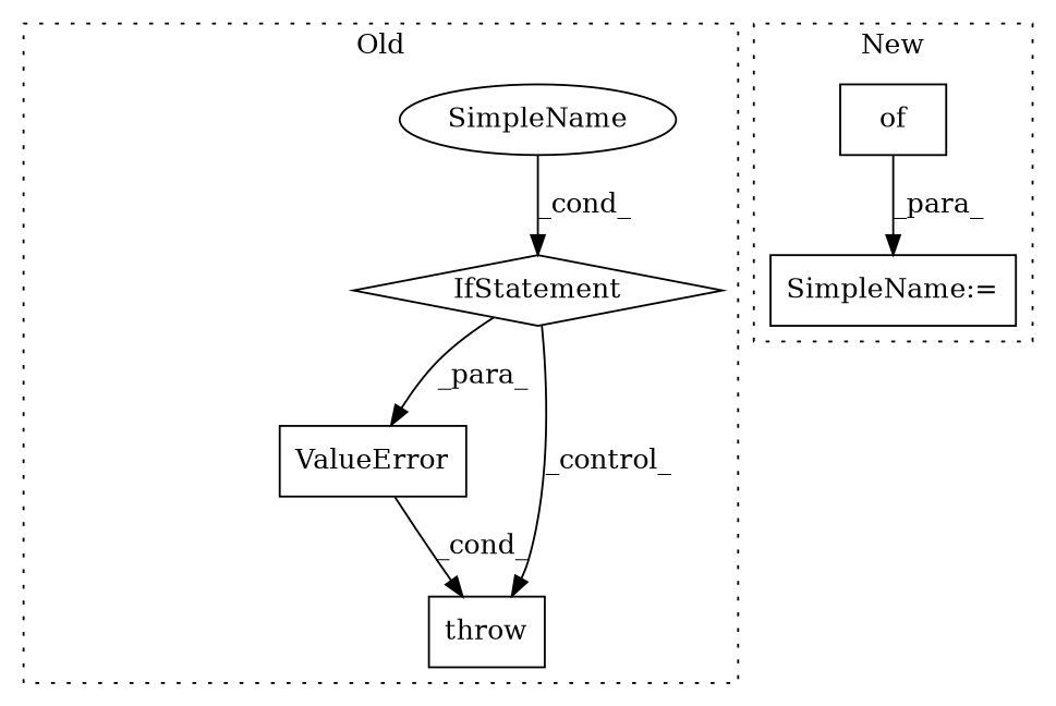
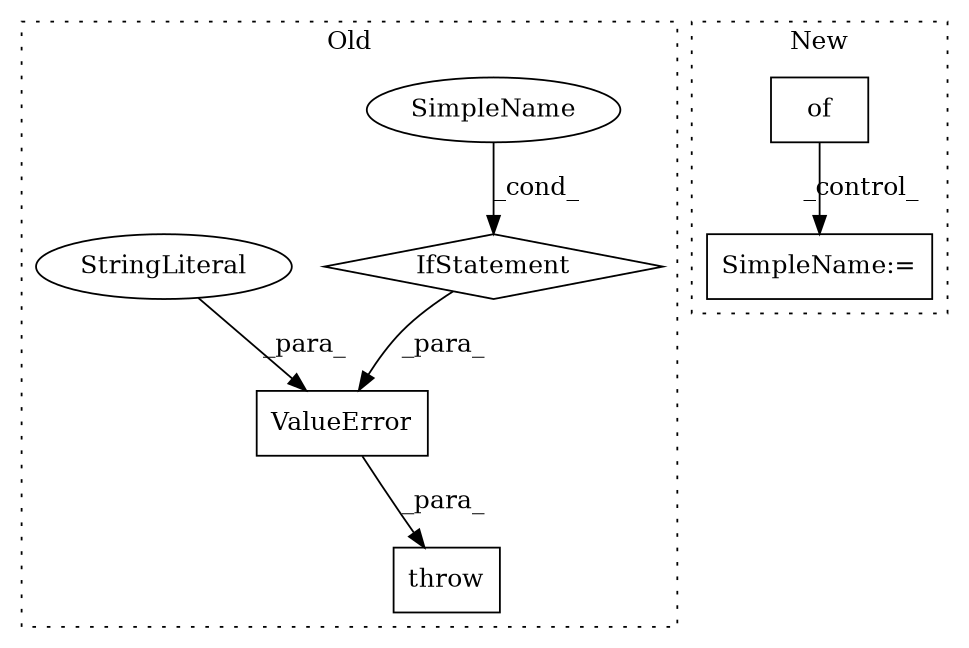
  digraph {
    node [a=32 shape=box]
    n1 [l="11,1" label=ValueError s="425,499"]
    n2 [a=25 l="4,2" label=IfStatement s="319,409" shape=diamond]
    n3 [a=42 label=SimpleName shape=ellipse]
+   n4 [a=45 l=63 label=StringLiteral s=436 shape=ellipse]
    n5 [a=53 l=6 label=throw s=419]
    n6 [l=4 label=of s=813]
    n7 [a=7 l=1 label="SimpleName:=" s=808]
    subgraph cluster_1 {
      label=Old
      style=dotted
      n1
      n2
      n3
+     n4
      n5
    }
    subgraph cluster_2 {
      label=New
      style=dotted
      n6
      n7
    }
-   n1 -> n5 [label=_cond_]
+   n1 -> n5 [label=_para_]
    n2 -> n1 [label=_para_]
-   n2 -> n5 [label=_control_]
    n3 -> n2 [label=_cond_]
-   n6 -> n7 [label=_para_]
+   n4 -> n1 [label=_para_]
+   n6 -> n7 [label=_control_]
  }
